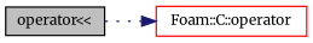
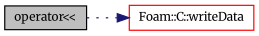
  digraph {
    rankdir=LR
    fontname=Merriweather
    node [fontname=Merriweather fontsize=10 shape=record]
    n1 [color=black fillcolor=grey75 fontcolor=black height=0.2 label="operator\<\<" style=filled width=0.4]
-   n2 [color=red height=0.2 label="Foam::C::operator" width=0.4]
+   n2 [color=red height=0.2 label="Foam::C::writeData" width=0.4]
    n1 -> n2 [color=midnightblue fontname=Merriweather fontsize=10 labelfontname=FreeSans labelfontsize=10 style=dotted]
  }
